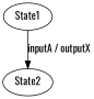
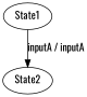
  digraph {
    fontname=Oswald
    node [fontname=Oswald]
    n1 [label=State1]
    n2 [label=State2]
-   n1 -> n2 [label="inputA / outputX" fontname=Oswald]
+   n1 -> n2 [label="inputA / inputA" fontname=Oswald]
  }
